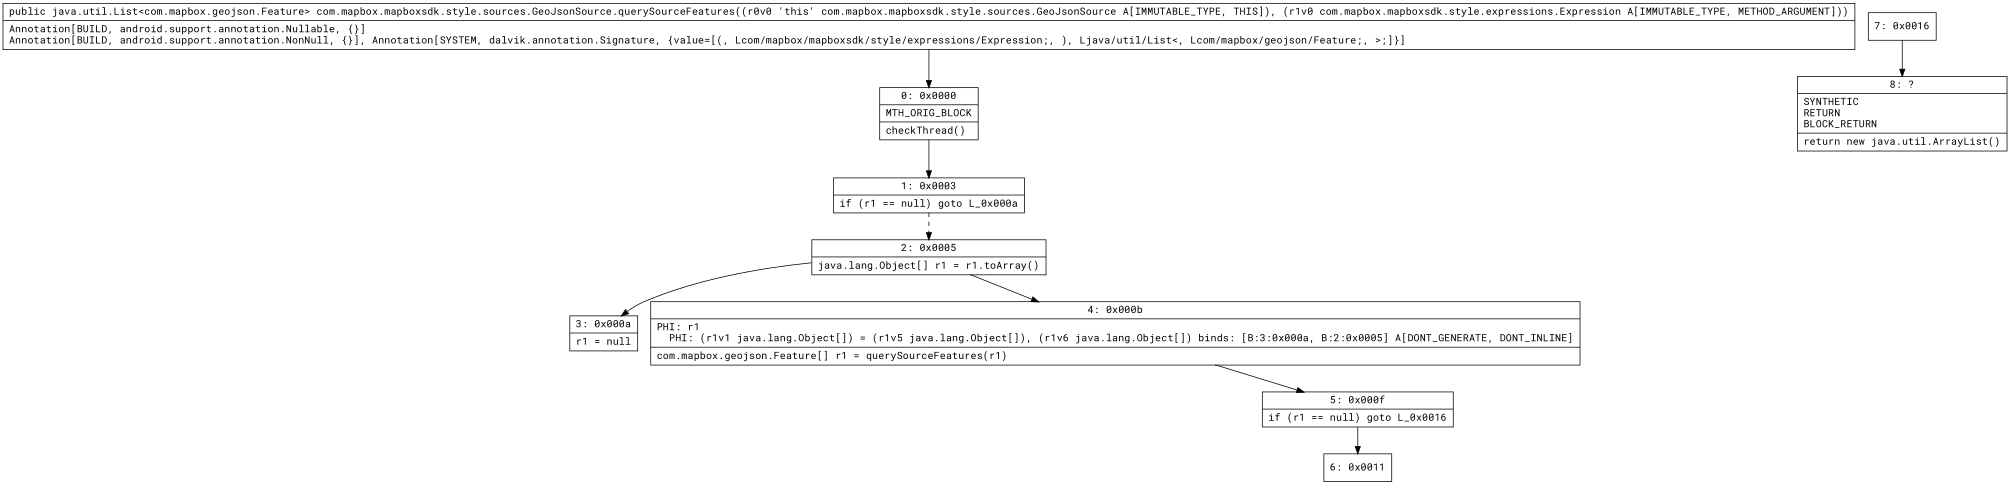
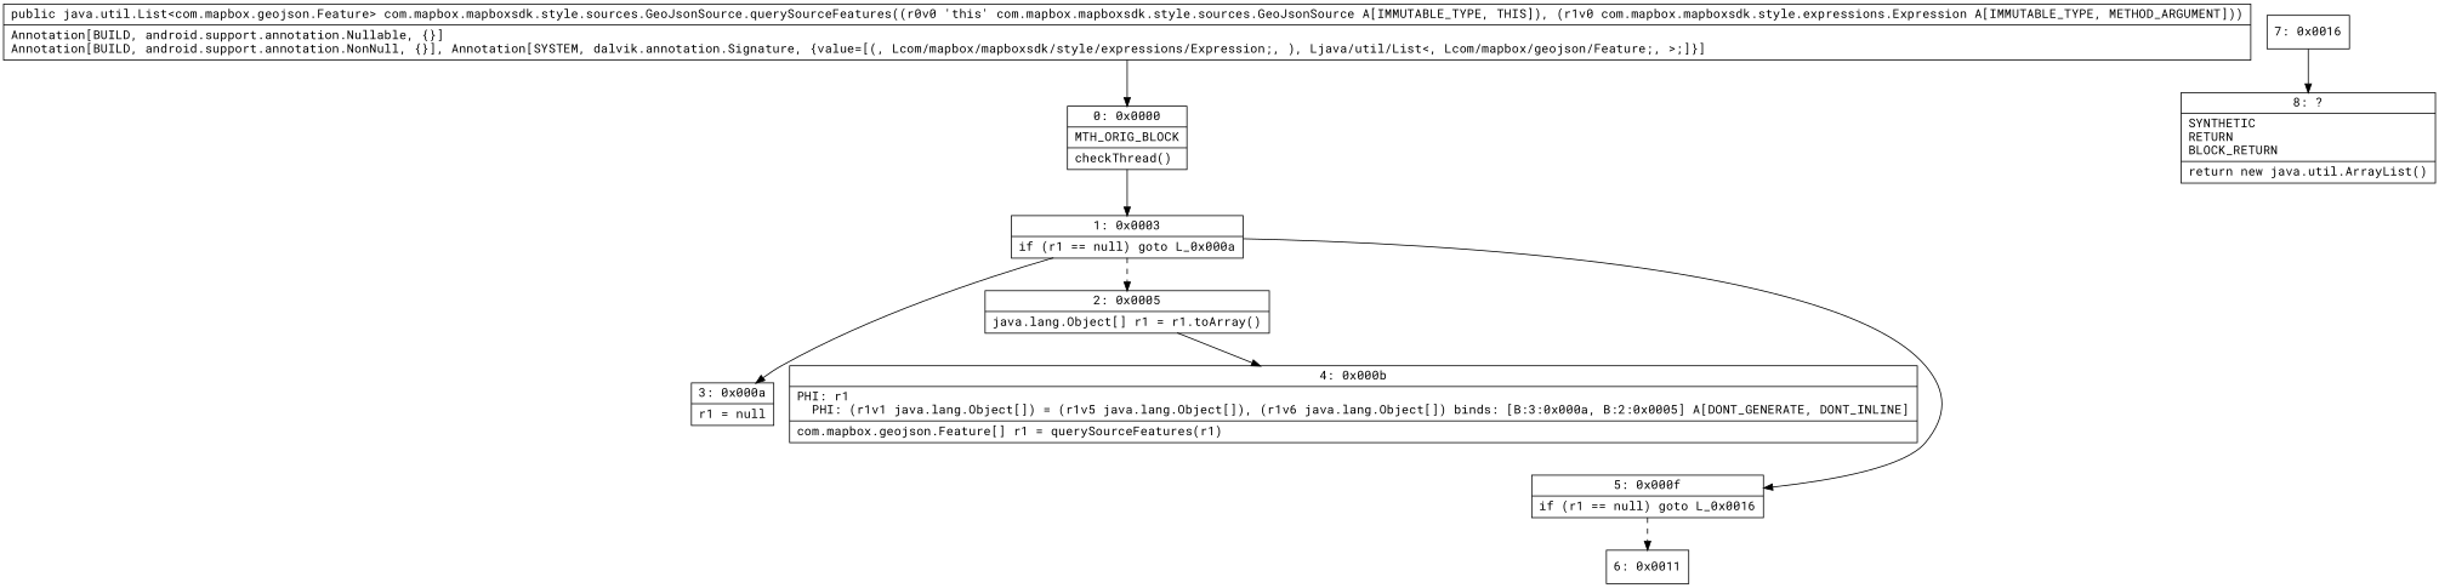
  digraph {
    fontname="Roboto Mono"
    node [fontname="Roboto Mono" shape=record]
    edge [fontname="Roboto Mono"]
    n1 [label="{0\:\ 0x0000|MTH_ORIG_BLOCK\l|checkThread()\l}"]
    n2 [label="{1\:\ 0x0003|if (r1 == null) goto L_0x000a\l}"]
    n3 [label="{2\:\ 0x0005|java.lang.Object[] r1 = r1.toArray()\l}"]
    n4 [label="{3\:\ 0x000a|r1 = null\l}"]
    n5 [label="{4\:\ 0x000b|PHI: r1 \l  PHI: (r1v1 java.lang.Object[]) = (r1v5 java.lang.Object[]), (r1v6 java.lang.Object[]) binds: [B:3:0x000a, B:2:0x0005] A[DONT_GENERATE, DONT_INLINE]\l|com.mapbox.geojson.Feature[] r1 = querySourceFeatures(r1)\l}"]
    n6 [label="{5\:\ 0x000f|if (r1 == null) goto L_0x0016\l}"]
    n7 [label="{6\:\ 0x0011}"]
    n8 [label="{7\:\ 0x0016}"]
    n9 [label="{8\:\ ?|SYNTHETIC\lRETURN\lBLOCK_RETURN\l|return new java.util.ArrayList()\l}"]
    n10 [label="{public java.util.List\<com.mapbox.geojson.Feature\> com.mapbox.mapboxsdk.style.sources.GeoJsonSource.querySourceFeatures((r0v0 'this' com.mapbox.mapboxsdk.style.sources.GeoJsonSource A[IMMUTABLE_TYPE, THIS]), (r1v0 com.mapbox.mapboxsdk.style.expressions.Expression A[IMMUTABLE_TYPE, METHOD_ARGUMENT]))  | Annotation[BUILD, android.support.annotation.Nullable, \{\}]\lAnnotation[BUILD, android.support.annotation.NonNull, \{\}], Annotation[SYSTEM, dalvik.annotation.Signature, \{value=[(, Lcom\/mapbox\/mapboxsdk\/style\/expressions\/Expression;, ), Ljava\/util\/List\<, Lcom\/mapbox\/geojson\/Feature;, \>;]\}]\l}"]
    n1 -> n2
    n2 -> n3 [style=dashed]
-   n3 -> n4
+   n2 -> n4
    n3 -> n5
-   n5 -> n6
-   n6 -> n7 [style=solid]
+   n2 -> n6
+   n6 -> n7 [style=dashed]
    n8 -> n9
    n10 -> n1
  }
